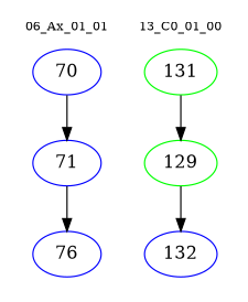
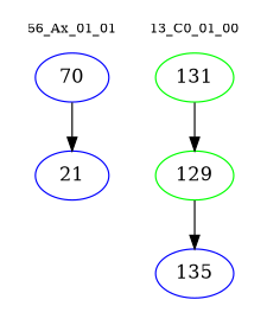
  digraph {
    node [color=blue]
    edge [color=black]
    n1 [label=70]
-   n2 [label=71]
-   n3 [label=76]
+   n2 [label=21]
    n4 [color=green label=131]
    n5 [color=green label=129]
-   n6 [label=132]
+   n6 [label=135]
    subgraph cluster_1 {
      color=white
      fontsize=10
-     label="06_Ax_01_01"
+     label="56_Ax_01_01"
      n1
      n2
-     n3
    }
    subgraph cluster_2 {
      color=white
      fontsize=10
      label="13_C0_01_00"
      n4
      n5
      n6
    }
    n1 -> n2
-   n2 -> n3
    n4 -> n5
    n5 -> n6
  }
